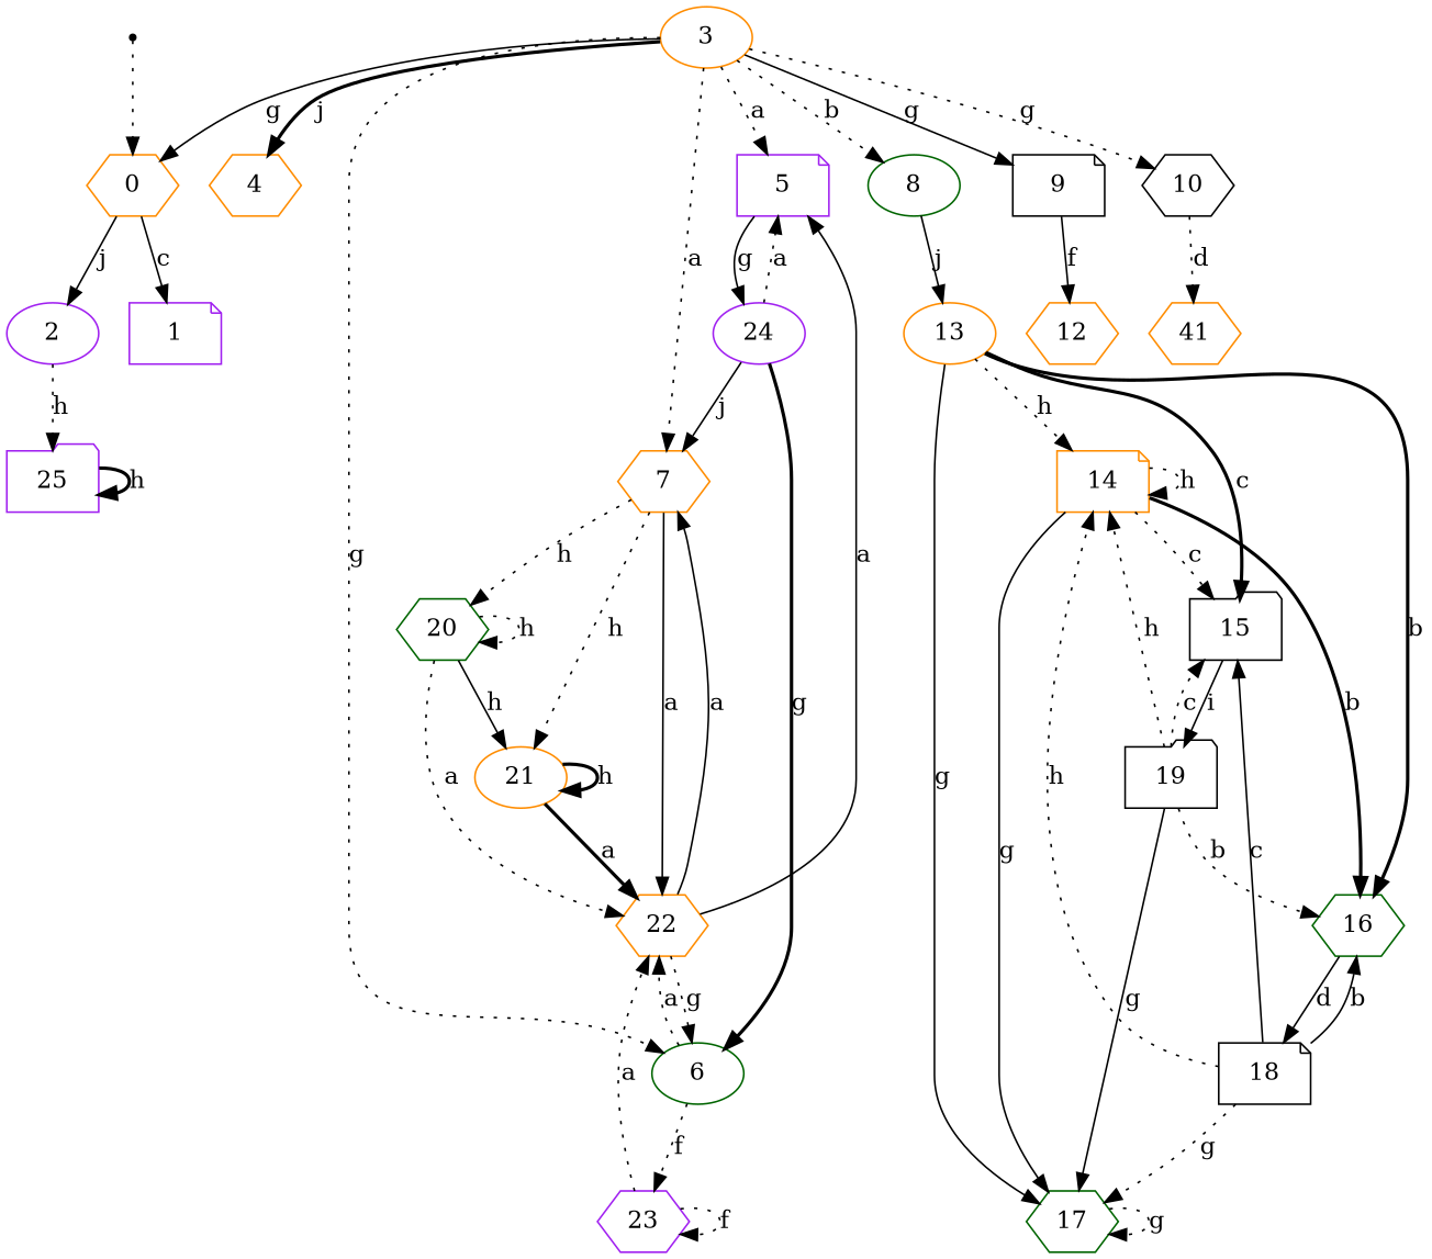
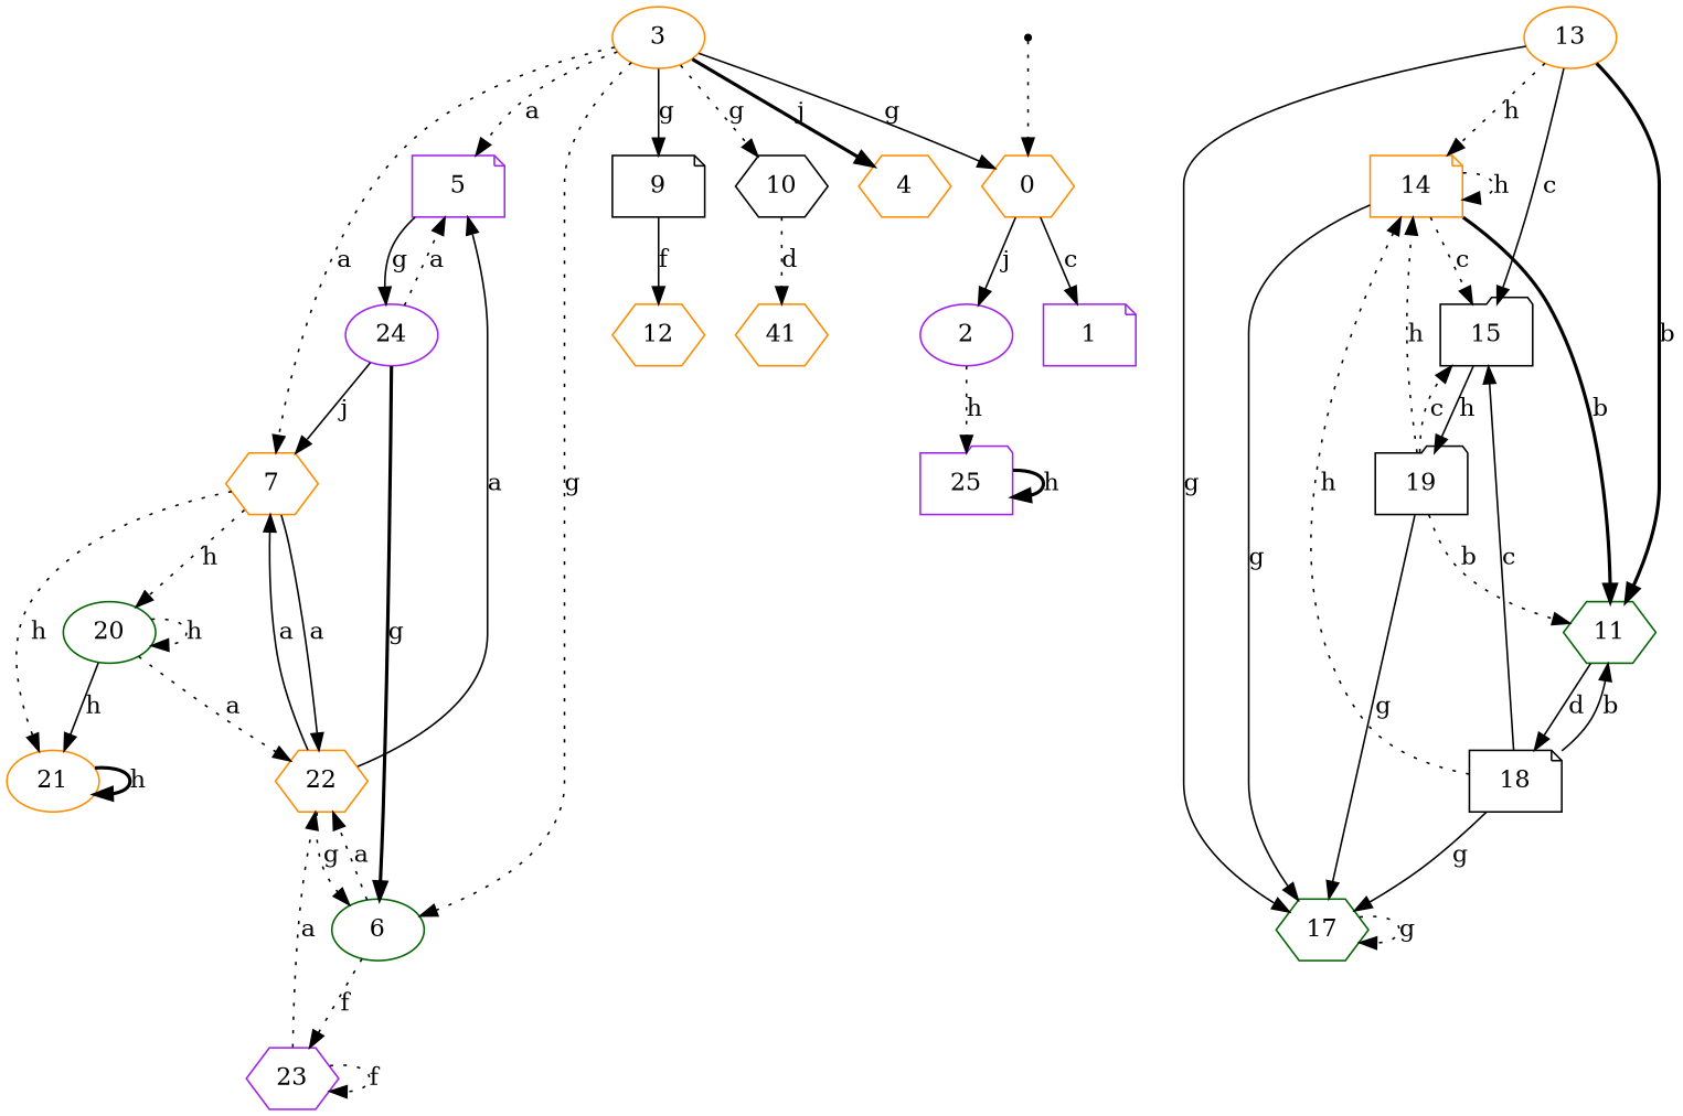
  digraph {
    rankdir=TB
    node [color=darkorange shape=hexagon]
    edge [style=dotted]
    dummy0 [color=black shape=point]
    0
    1 [color=purple shape=note]
    2 [color=purple shape=ellipse]
    25 [color=purple shape=folder]
    3 [shape=ellipse]
    4
    5 [color=purple shape=note]
    6 [color=darkgreen shape=ellipse]
    7
-   8 [color=darkgreen shape=ellipse]
    9 [color=black shape=note]
    10 [color=black]
    24 [color=purple shape=ellipse]
    22
    23 [color=purple]
-   20 [color=darkgreen]
+   20 [color=darkgreen shape=ellipse]
    21 [shape=ellipse]
    13 [shape=ellipse]
    12
    n21 [label=41]
    14 [shape=note]
    15 [color=black shape=folder]
-   16 [color=darkgreen]
+   16 [color=darkgreen label=11]
    17 [color=darkgreen]
    19 [color=black shape=folder]
    18 [color=black shape=note]
    dummy0 -> 0
    0 -> 1 [label=c style=solid]
    0 -> 2 [label=j style=solid]
    2 -> 25 [label=h]
    25 -> 25 [label=h style=bold]
    3 -> 0 [label=g style=solid]
    3 -> 4 [label=j style=bold]
    3 -> 5 [label=a]
    3 -> 6 [label=g]
    3 -> 7 [label=a]
-   3 -> 8 [label=b]
    3 -> 9 [label=g style=solid]
    3 -> 10 [label=g]
    5 -> 24 [label=g style=solid]
    6 -> 22 [label=a]
    6 -> 23 [label=f]
    7 -> 22 [label=a style=solid]
    7 -> 20 [label=h]
    7 -> 21 [label=h]
-   8 -> 13 [label=j style=solid]
    9 -> 12 [label=f style=solid]
    10 -> n21 [label=d]
    24 -> 5 [label=a]
    24 -> 6 [label=g style=bold]
    24 -> 7 [label=j style=solid]
    22 -> 5 [label=a style=solid]
    22 -> 6 [label=g]
    22 -> 7 [label=a style=solid]
    23 -> 22 [label=a]
    23 -> 23 [label=f]
    20 -> 22 [label=a]
    20 -> 20 [label=h]
    20 -> 21 [label=h style=solid]
-   21 -> 22 [label=a style=bold]
    21 -> 21 [label=h style=bold]
    13 -> 14 [label=h]
-   13 -> 15 [label=c style=bold]
+   13 -> 15 [label=c style=solid]
    13 -> 16 [label=b style=bold]
    13 -> 17 [label=g style=solid]
    14 -> 14 [label=h]
    14 -> 15 [label=c]
    14 -> 16 [label=b style=bold]
    14 -> 17 [label=g style=solid]
-   15 -> 19 [label=i style=solid]
+   15 -> 19 [label=h style=solid]
    16 -> 18 [label=d style=solid]
    17 -> 17 [label=g]
    19 -> 14 [label=h]
    19 -> 15 [label=c]
    19 -> 16 [label=b]
    19 -> 17 [label=g style=solid]
    18 -> 14 [label=h]
    18 -> 15 [label=c style=solid]
    18 -> 16 [label=b style=solid]
-   18 -> 17 [label=g]
+   18 -> 17 [label=g style=solid]
  }
